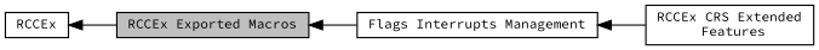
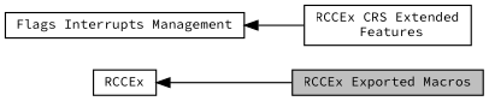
  digraph {
    fontname="Source Code Pro"
    rankdir=LR
    node [color=black fillcolor=white fontname="Source Code Pro" fontsize=10 shape=box style=filled]
    edge [dir=back fontname="Source Code Pro" fontsize=10 labelfontname=Helvetica labelfontsize=10 shape=plaintext style=solid]
    n1 [height=0.2 label=RCCEx width=0.4]
    n2 [fillcolor=grey75 fontcolor=black height=0.2 label="RCCEx Exported Macros" width=0.4]
    n3 [height=0.2 label="Flags Interrupts Management" width=0.4]
    n4 [height=0.2 label="RCCEx CRS Extended\l Features" width=0.4]
    n1 -> n2
-   n2 -> n3
    n3 -> n4
  }
